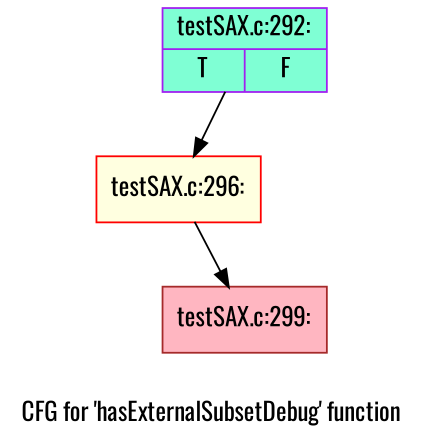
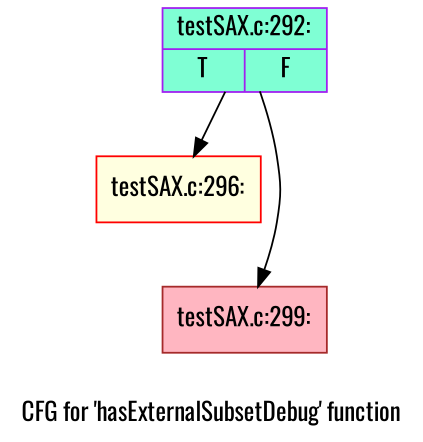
  digraph {
    fontname=Oswald
    label="CFG for 'hasExternalSubsetDebug' function"
    node [fontname=Oswald shape=record style=filled]
    edge [fontname=Oswald]
    n1 [color=purple fillcolor=aquamarine label="{testSAX.c:292:|{<s0>T|<s1>F}}"]
    n2 [color=red fillcolor=lightyellow label="{testSAX.c:296:}"]
    n3 [color=brown fillcolor=lightpink label="{testSAX.c:299:}"]
    n1 -> n2
-   n2 -> n3
+   n1 -> n3
  }
